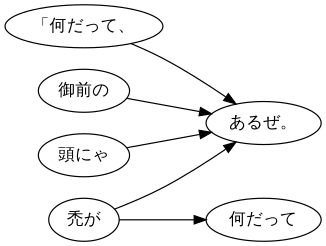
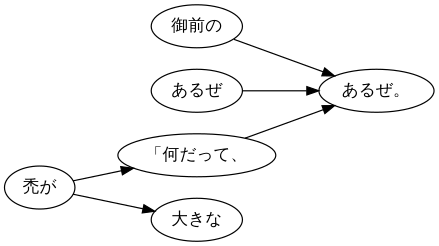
  digraph {
    rankdir=LR
    n1 [label="「何だって、"]
    n2 [label="あるぜ。"]
    n3 [label="御前の"]
-   n4 [label="頭にゃ"]
-   n5 [label="何だって"]
+   n4 [label="あるぜ"]
+   n5 [label="大きな"]
    n6 [label="禿が"]
    n1 -> n2
    n3 -> n2
    n4 -> n2
-   n6 -> n2
+   n6 -> n1
    n6 -> n5
  }
